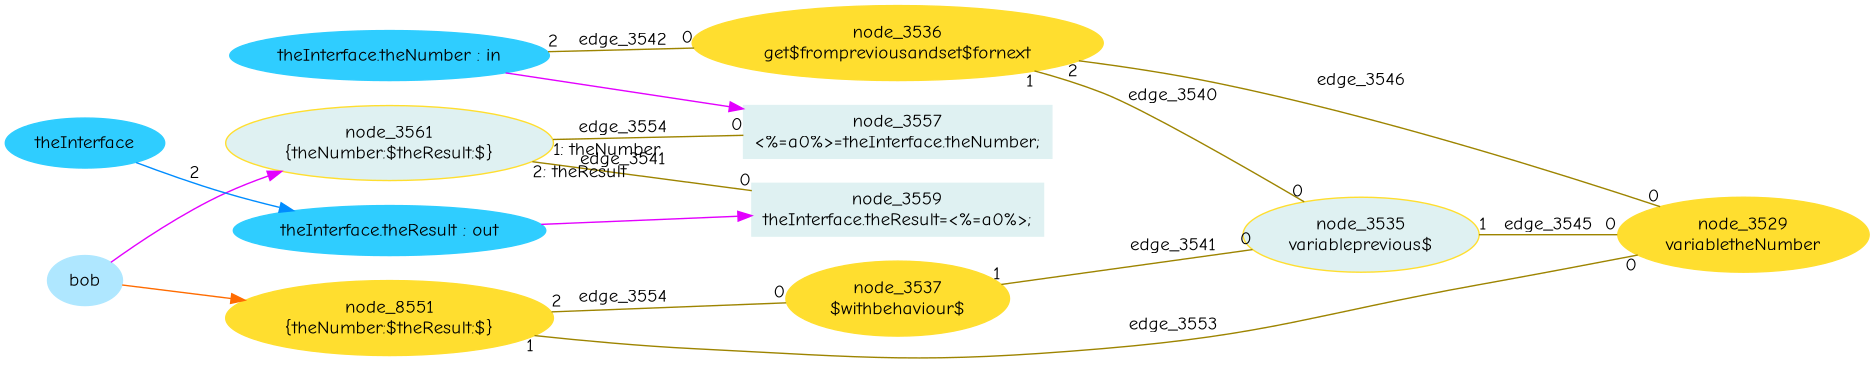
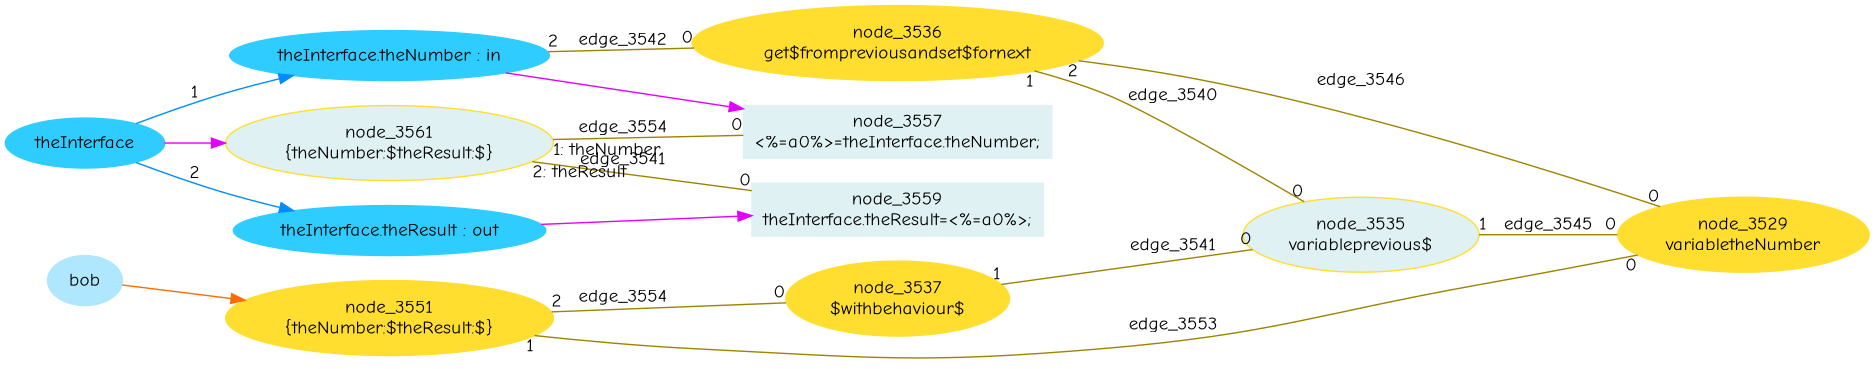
  digraph {
    fontname="Comic Neue"
    rankdir=LR
    node [color="#ffde2f" fontname="Comic Neue" shape=ellipse style=filled]
    edge [arrowHead=none arrowsize=1 color="#9d8400" dir=none fontname="Comic Neue" headlabel=0]
    n1 [label="node_3529\nvariabletheNumber"]
    n2 [fillcolor="#dff1f2" label="node_3535\nvariableprevious$"]
    n3 [label="node_3536\nget$frompreviousandset$fornext"]
    n4 [label="node_3537\n$withbehaviour$"]
-   n5 [label="node_8551\n{theNumber:$theResult:$}"]
+   n5 [label="node_3551\n{theNumber:$theResult:$}"]
    n6 [color="#dff1f2" label="node_3557\n<%=a0%>=theInterface.theNumber;\n" shape=box]
    n7 [color="#dff1f2" label="node_3559\ntheInterface.theResult=<%=a0%>;\n" shape=box]
    n8 [fillcolor="#dff1f2" label="node_3561\n{theNumber:$theResult:$}"]
    n9 [color="#afe7ff" label=bob]
    n10 [color="#2fcdff" label=theInterface]
    n11 [color="#2fcdff" label="theInterface.theNumber : in"]
    n12 [color="#2fcdff" label="theInterface.theResult : out"]
    n2 -> n1 [label=edge_3545 taillabel=1]
    n3 -> n1 [label=edge_3546 taillabel=2]
    n3 -> n2 [label=edge_3540 taillabel=1]
    n4 -> n2 [label=edge_3541 taillabel=1]
    n5 -> n1 [label=edge_3553 taillabel=1]
    n5 -> n4 [label=edge_3554 taillabel=2]
    n8 -> n6 [label=edge_3554 taillabel="1: theNumber"]
    n8 -> n7 [label=edge_3541 taillabel="2: theResult"]
    n9 -> n5 [arrowHead=normal color="#ff6b00" dir=forward headlabel=""]
-   n9 -> n8 [arrowHead=normal color="#e300ff" dir=forward headlabel=""]
+   n10 -> n8 [arrowHead=normal color="#e300ff" dir=forward headlabel=""]
+   n10 -> n11 [arrowHead=normal color="#008cff" dir=forward label=1 headlabel=""]
    n10 -> n12 [arrowHead=normal color="#008cff" dir=forward label=2 headlabel=""]
    n11 -> n3 [label=edge_3542 taillabel=2]
    n11 -> n6 [arrowHead=normal color="#e300ff" dir=forward headlabel=""]
    n12 -> n7 [arrowHead=normal color="#e300ff" dir=forward headlabel=""]
  }
